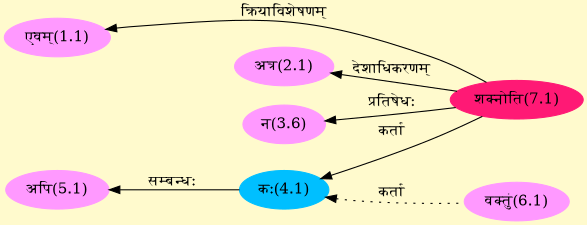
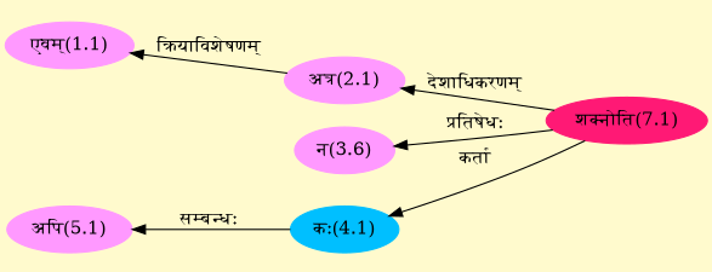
  digraph {
    bgcolor=lemonchiffon1
    compound=true
    rankdir=LR
    node [color="#FF99FF" style=filled]
    edge [dir=back]
    n1 [label="एवम्(1.1)"]
    n2 [color="#FF1975" label="शक्नोति(7.1)"]
    n3 [label="अत्र(2.1)"]
    n4 [label="न(3.6)"]
    n5 [color="#00BFFF" label="कः(4.1)"]
-   n6 [label="वक्तुं(6.1)"]
    n7 [label="अपि(5.1)"]
-   n1 -> n2 [label="क्रियाविशेषणम्"]
+   n1 -> n3 [label="क्रियाविशेषणम्"]
    n3 -> n2 [label="देशाधिकरणम्"]
    n4 -> n2 [label="प्रतिषेधः"]
    n5 -> n2 [label="कर्ता"]
-   n5 -> n6 [label="कर्ता" style=dotted]
    n7 -> n5 [label="सम्बन्धः"]
  }
